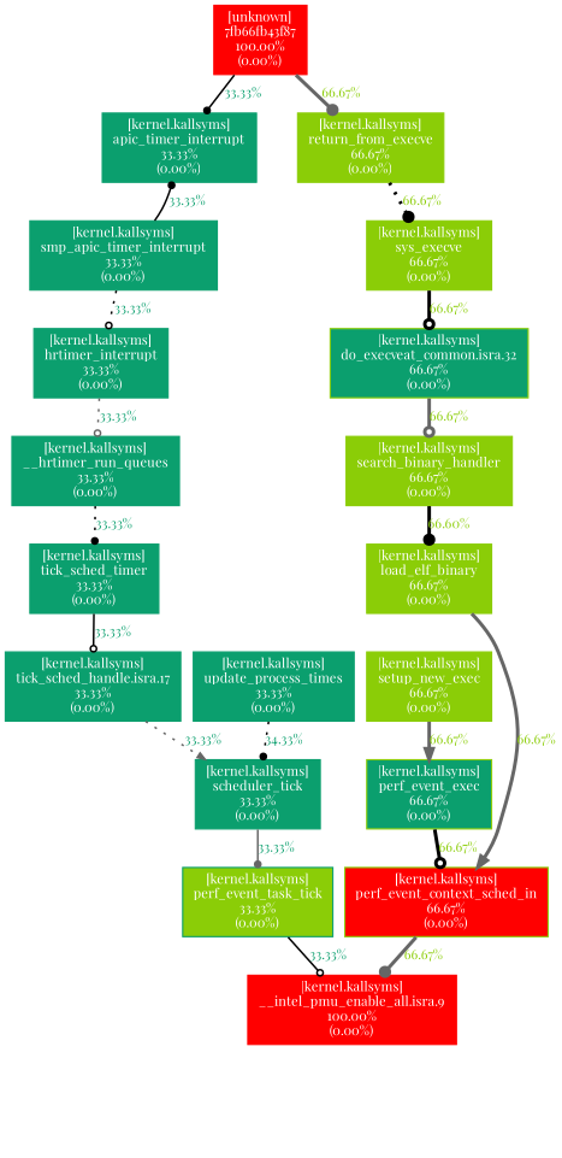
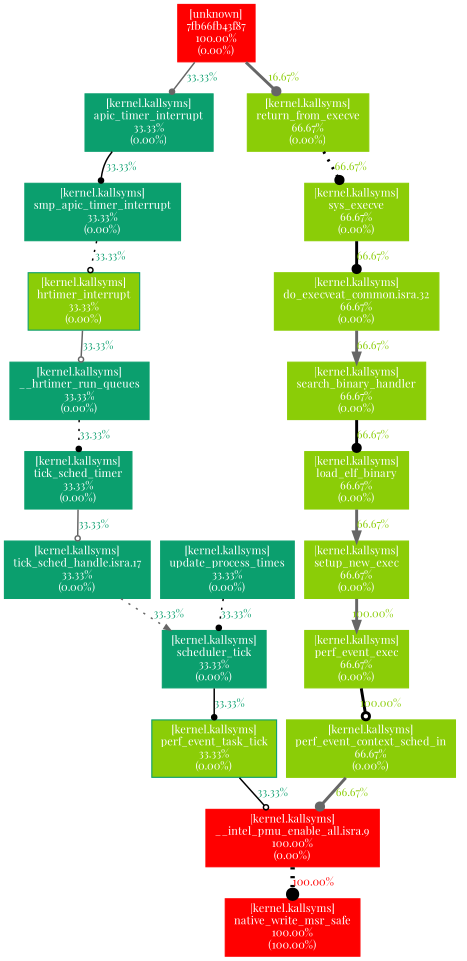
  digraph {
    fontname="Playfair Display"
    nodesep=0.125
    ranksep=0.25
    node [color="#0b9f6e" fontcolor="#ffffff" fontname="Playfair Display" fontsize=10.00 shape=box style=filled]
    edge [arrowhead=dot arrowsize=0.58 color=black fontcolor="#0b9f6e" fontname="Playfair Display" fontsize=10.00 labeldistance=1.33 penwidth=1.33 style=solid]
    n1 [color="#ff0000" height=0 label="[unknown]\n7fb66fb43f87\n100.00%\n(0.00%)" width=0]
    n2 [height=0 label="[kernel.kallsyms]\napic_timer_interrupt\n33.33%\n(0.00%)" width=0]
    n3 [color="#8bcd07" height=0 label="[kernel.kallsyms]\nreturn_from_execve\n66.67%\n(0.00%)" width=0]
    n4 [height=0 label="[kernel.kallsyms]\nsmp_apic_timer_interrupt\n33.33%\n(0.00%)" width=0]
    n5 [color="#8bcd07" height=0 label="[kernel.kallsyms]\nsys_execve\n66.67%\n(0.00%)" width=0]
-   n6 [height=0 label="[kernel.kallsyms]\nhrtimer_interrupt\n33.33%\n(0.00%)" width=0]
-   n7 [color="#8bcd07" height=0 label="[kernel.kallsyms]\ndo_execveat_common.isra.32\n66.67%\n(0.00%)" width=0 fillcolor="#0b9f6e"]
+   n6 [height=0 label="[kernel.kallsyms]\nhrtimer_interrupt\n33.33%\n(0.00%)" width=0 fillcolor="#8bcd07"]
+   n7 [color="#8bcd07" height=0 label="[kernel.kallsyms]\ndo_execveat_common.isra.32\n66.67%\n(0.00%)" width=0]
    n8 [height=0 label="[kernel.kallsyms]\n__hrtimer_run_queues\n33.33%\n(0.00%)" width=0]
    n9 [height=0 label="[kernel.kallsyms]\ntick_sched_timer\n33.33%\n(0.00%)" width=0]
    n10 [height=0 label="[kernel.kallsyms]\ntick_sched_handle.isra.17\n33.33%\n(0.00%)" width=0]
    n11 [height=0 label="[kernel.kallsyms]\nscheduler_tick\n33.33%\n(0.00%)" width=0]
    n12 [color="#ff0000" height=0 label="[kernel.kallsyms]\n__intel_pmu_enable_all.isra.9\n100.00%\n(0.00%)" width=0]
+   n13 [color="#ff0000" height=0 label="[kernel.kallsyms]\nnative_write_msr_safe\n100.00%\n(100.00%)" width=0]
    n14 [color="#8bcd07" height=0 label="[kernel.kallsyms]\nsearch_binary_handler\n66.67%\n(0.00%)" width=0]
    n15 [color="#8bcd07" height=0 label="[kernel.kallsyms]\nload_elf_binary\n66.67%\n(0.00%)" width=0]
    n16 [color="#8bcd07" height=0 label="[kernel.kallsyms]\nsetup_new_exec\n66.67%\n(0.00%)" width=0]
-   n17 [color="#8bcd07" height=0 label="[kernel.kallsyms]\nperf_event_exec\n66.67%\n(0.00%)" width=0 fillcolor="#0b9f6e"]
-   n18 [color="#8bcd07" height=0 label="[kernel.kallsyms]\nperf_event_context_sched_in\n66.67%\n(0.00%)" width=0 fillcolor="#ff0000"]
+   n17 [color="#8bcd07" height=0 label="[kernel.kallsyms]\nperf_event_exec\n66.67%\n(0.00%)" width=0]
+   n18 [color="#8bcd07" height=0 label="[kernel.kallsyms]\nperf_event_context_sched_in\n66.67%\n(0.00%)" width=0]
    n19 [fillcolor="#8bcd07" height=0 label="[kernel.kallsyms]\nperf_event_task_tick\n33.33%\n(0.00%)" width=0]
    n20 [height=0 label="[kernel.kallsyms]\nupdate_process_times\n33.33%\n(0.00%)" width=0]
-   n1 -> n2 [label="33.33%" style=bold]
-   n1 -> n3 [arrowsize=0.82 color=gray40 fontcolor="#8bcd07" label="66.67%" labeldistance=2.67 penwidth=2.67 style=bold]
-   n4 -> n2 [label="33.33%" style=bold]
+   n1 -> n2 [color=gray40 label="33.33%" style=bold]
+   n1 -> n3 [arrowsize=0.82 color=gray40 fontcolor="#8bcd07" label="16.67%" labeldistance=2.67 penwidth=2.67 style=bold]
+   n2 -> n4 [label="33.33%" style=bold]
    n3 -> n5 [arrowsize=0.82 fontcolor="#8bcd07" label="66.67%" labeldistance=2.67 penwidth=2.67 style=dotted]
    n4 -> n6 [arrowhead=odot label="33.33%" style=dotted]
-   n5 -> n7 [arrowhead=odot arrowsize=0.82 fontcolor="#8bcd07" label="66.67%" labeldistance=2.67 penwidth=2.67]
-   n6 -> n8 [arrowhead=odot color=gray40 label="33.33%" style=dotted]
-   n7 -> n14 [arrowhead=odot arrowsize=0.82 color=gray40 fontcolor="#8bcd07" label="66.67%" labeldistance=2.67 penwidth=2.67]
+   n5 -> n7 [arrowsize=0.82 fontcolor="#8bcd07" label="66.67%" labeldistance=2.67 penwidth=2.67]
+   n6 -> n8 [arrowhead=odot color=gray40 label="33.33%"]
+   n7 -> n14 [arrowhead=normal arrowsize=0.82 color=gray40 fontcolor="#8bcd07" label="66.67%" labeldistance=2.67 penwidth=2.67]
    n8 -> n9 [label="33.33%" style=dotted]
-   n9 -> n10 [arrowhead=odot label="33.33%"]
+   n9 -> n10 [arrowhead=odot color=gray40 label="33.33%"]
    n10 -> n11 [arrowhead=normal color=gray40 label="33.33%" style=dotted]
-   n11 -> n19 [color=gray40 label="33.33%"]
-   n14 -> n15 [arrowsize=0.82 fontcolor="#8bcd07" label="66.60%" labeldistance=2.67 penwidth=2.67 style=bold]
-   n15 -> n18 [arrowhead=normal arrowsize=0.82 color=gray40 fontcolor="#8bcd07" label="66.67%" labeldistance=2.67 penwidth=2.67]
-   n16 -> n17 [arrowhead=normal arrowsize=0.82 color=gray40 fontcolor="#8bcd07" label="66.67%" labeldistance=2.67 penwidth=2.67 style=bold]
-   n17 -> n18 [arrowhead=odot arrowsize=0.82 fontcolor="#8bcd07" label="66.67%" labeldistance=2.67 penwidth=2.67]
+   n11 -> n19 [label="33.33%"]
+   n12 -> n13 [arrowsize=1.00 fontcolor="#ff0000" label="100.00%" labeldistance=4.00 penwidth=4.00 style=dotted]
+   n14 -> n15 [arrowsize=0.82 fontcolor="#8bcd07" label="66.67%" labeldistance=2.67 penwidth=2.67 style=bold]
+   n15 -> n16 [arrowhead=normal arrowsize=0.82 color=gray40 fontcolor="#8bcd07" label="66.67%" labeldistance=2.67 penwidth=2.67]
+   n16 -> n17 [arrowhead=normal arrowsize=0.82 color=gray40 fontcolor="#8bcd07" label="100.00%" labeldistance=2.67 penwidth=2.67 style=bold]
+   n17 -> n18 [arrowhead=odot arrowsize=0.82 fontcolor="#8bcd07" label="100.00%" labeldistance=2.67 penwidth=2.67]
    n18 -> n12 [arrowsize=0.82 color=gray40 fontcolor="#8bcd07" label="66.67%" labeldistance=2.67 penwidth=2.67]
    n19 -> n12 [arrowhead=odot label="33.33%"]
-   n20 -> n11 [label="34.33%" style=dotted]
+   n20 -> n11 [label="33.33%" style=dotted]
  }
